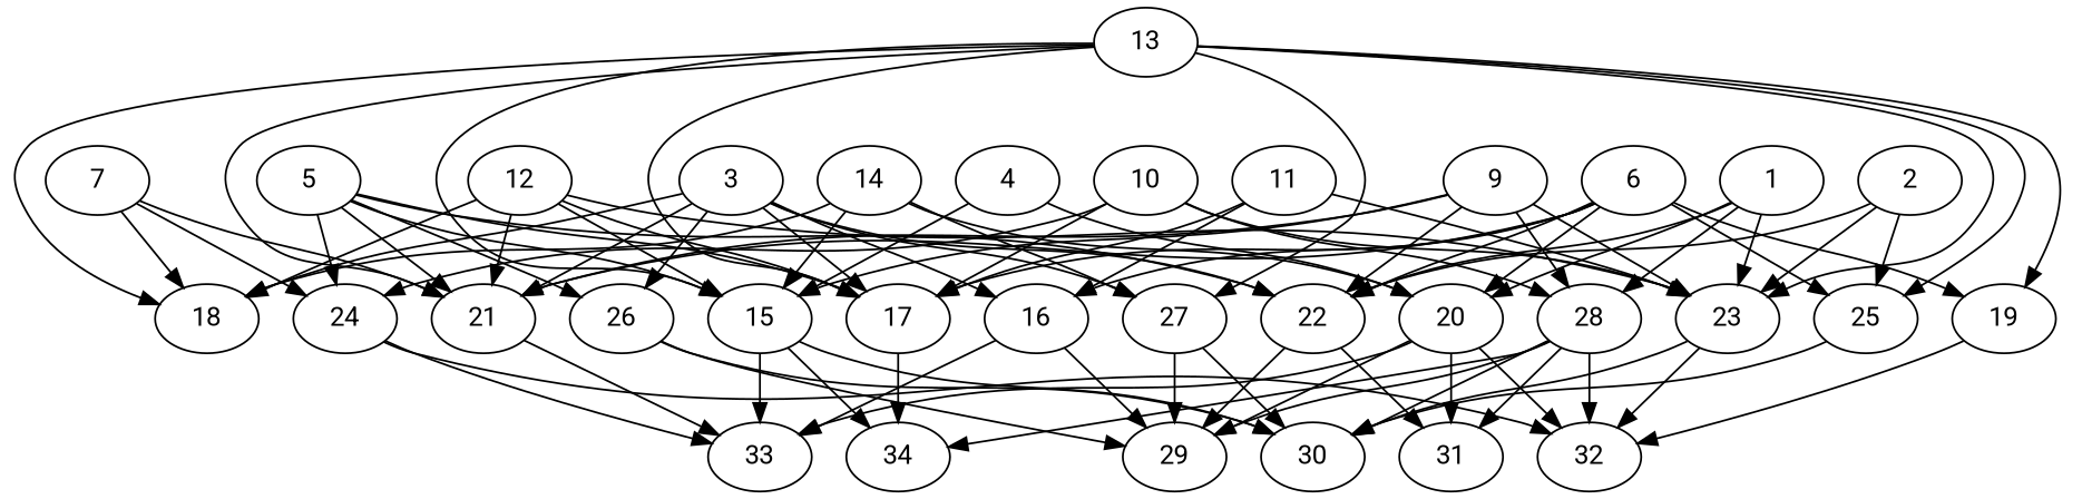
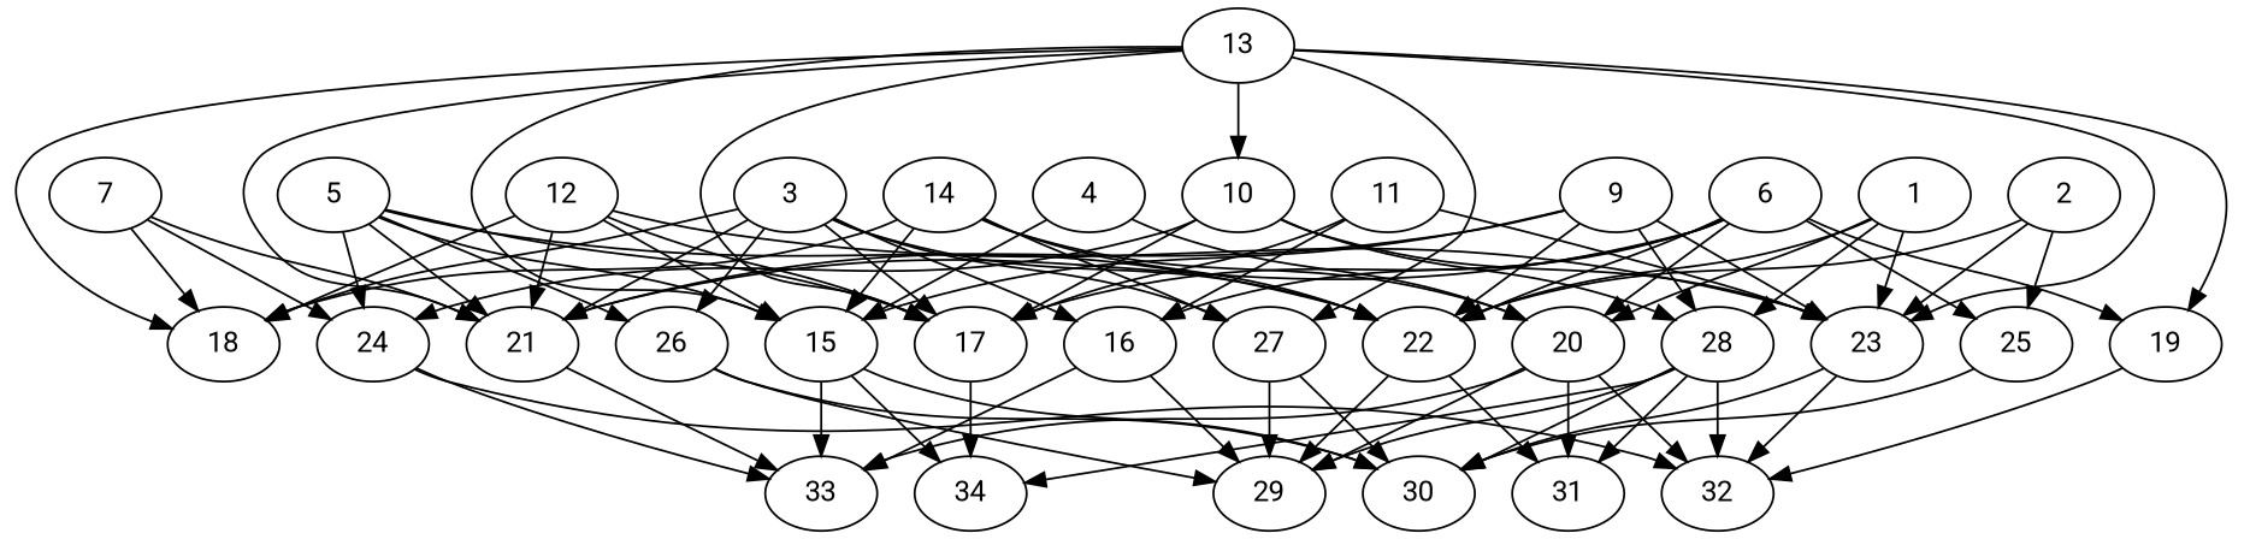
  digraph {
    fontname=Roboto
    node [alpha=0.20 fontname=Roboto]
    edge [fontname=Roboto]
    1 [expect_size=42973184]
    20 [expect_size=21207040]
    22 [expect_size=18721792]
    23 [alpha=0.14 expect_size=49213440]
    28 [alpha=0.02 expect_size=28161024]
    33 [alpha=0.16 expect_size=31718400]
    29 [alpha=0.05 expect_size=43045888]
    32 [alpha=0.16 expect_size=32704512]
    31 [alpha=0.06 expect_size=32797696]
    30 [alpha=0.02 expect_size=33092608]
    34 [alpha=0.06 expect_size=17691648]
    2 [alpha=0.05 expect_size=51332096]
    25 [alpha=0.16 expect_size=39778304]
    3 [alpha=0.18 expect_size=40280064]
    16 [expect_size=24529920]
    17 [alpha=0.19 expect_size=21949440]
    18 [alpha=0.06 expect_size=19347456]
    21 [expect_size=38831104]
    26 [alpha=0.15 expect_size=31332352]
    27 [alpha=0.07 expect_size=30592000]
    4 [alpha=0.11 expect_size=36049920]
    15 [alpha=0.16 expect_size=52068352]
    5 [alpha=0.08 expect_size=22584320]
    24 [alpha=0.02 expect_size=7465984]
    6 [alpha=0.19 expect_size=13757440]
    19 [alpha=0.16 expect_size=36837376]
    7 [alpha=0.19 expect_size=36107264]
    9 [alpha=0.13 expect_size=22213632]
    10 [alpha=0.07 expect_size=40856576]
    11 [alpha=0.11 expect_size=19432448]
    12 [alpha=0.13 expect_size=18990080]
    13 [alpha=0.02 expect_size=31496192]
    14 [alpha=0.14 expect_size=26258432]
    1 -> 20
    1 -> 22
    1 -> 23
    1 -> 28
    20 -> 33
    20 -> 29
    20 -> 32
    20 -> 31
    22 -> 29
    22 -> 31
    23 -> 32
    23 -> 30
    28 -> 29
    28 -> 32
    28 -> 31
    28 -> 30
    28 -> 34
    2 -> 22
    2 -> 23
    2 -> 25
    25 -> 30
    3 -> 22
    3 -> 16
    3 -> 17
    3 -> 18
    3 -> 21
    3 -> 26
    3 -> 27
    16 -> 33
    16 -> 29
    17 -> 34
    21 -> 33
    26 -> 29
    26 -> 30
    27 -> 29
    27 -> 30
    4 -> 20
    4 -> 15
    15 -> 33
    15 -> 30
    15 -> 34
    5 -> 22
    5 -> 17
    5 -> 21
    5 -> 26
    5 -> 15
    5 -> 24
    24 -> 33
    24 -> 32
    6 -> 20
    6 -> 22
    6 -> 25
    6 -> 16
    6 -> 17
    6 -> 21
    6 -> 19
    19 -> 32
    7 -> 18
    7 -> 21
    7 -> 24
    9 -> 22
    9 -> 23
    9 -> 28
    9 -> 21
    9 -> 15
    10 -> 23
    10 -> 28
    10 -> 17
    10 -> 24
    11 -> 23
    11 -> 16
    11 -> 17
    12 -> 23
    12 -> 17
    12 -> 18
    12 -> 21
    12 -> 15
    13 -> 23
-   13 -> 25
+   13 -> 10
    13 -> 17
    13 -> 18
    13 -> 21
    13 -> 27
    13 -> 15
    13 -> 19
    14 -> 20
+   14 -> 22
    14 -> 18
    14 -> 27
    14 -> 15
  }
